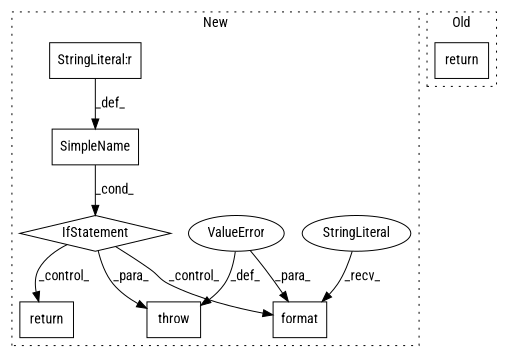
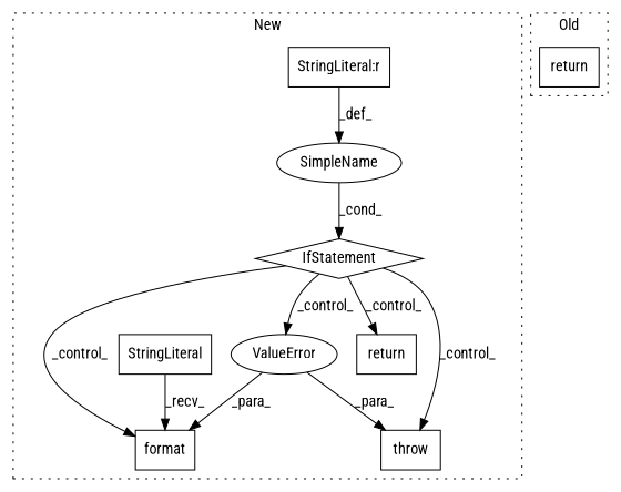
  digraph {
    fontname="Roboto Condensed"
    node [a=32 fontname="Roboto Condensed" l=7 shape=box]
    edge [fontname="Roboto Condensed"]
    n1 [l="7,1" label=format s="955,966"]
-   n2 [a=45 l=59 label=StringLiteral s=895 shape=ellipse]
+   n2 [a=45 l=59 label=StringLiteral s=895]
    n3 [a=25 l="4,2" label=IfStatement s="821,868" shape=diamond]
-   n4 [a=42 label=SimpleName l=""]
+   n4 [a=42 label=SimpleName shape=ellipse l=""]
    n5 [l="11,1" label=ValueError s="884,967" shape=ellipse]
    n6 [a=53 l=6 label=throw s=878]
    n7 [a=27 l=4 label="StringLiteral:r" s=860]
    n8 [a=41 label=return s=980]
    n9 [a=41 label=return s=662]
    subgraph cluster_1 {
      label=New
      style=dotted
      n1
      n2
      n3
      n4
      n5
      n6
      n7
      n8
    }
    subgraph cluster_2 {
      label=Old
      style=dotted
      n9
    }
    n2 -> n1 [label=_recv_]
    n3 -> n1 [label=_control_]
-   n3 -> n6 [label=_para_]
+   n3 -> n5 [label=_control_]
+   n3 -> n6 [label=_control_]
    n3 -> n8 [label=_control_]
    n4 -> n3 [label=_cond_]
    n5 -> n1 [label=_para_]
-   n5 -> n6 [label=_def_]
+   n5 -> n6 [label=_para_]
    n7 -> n4 [label=_def_]
  }
